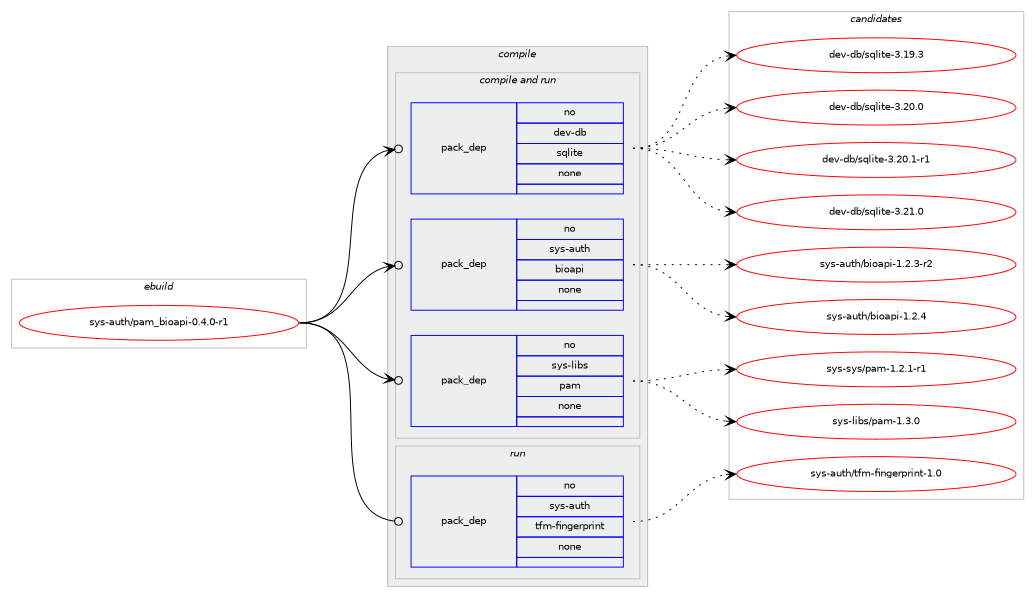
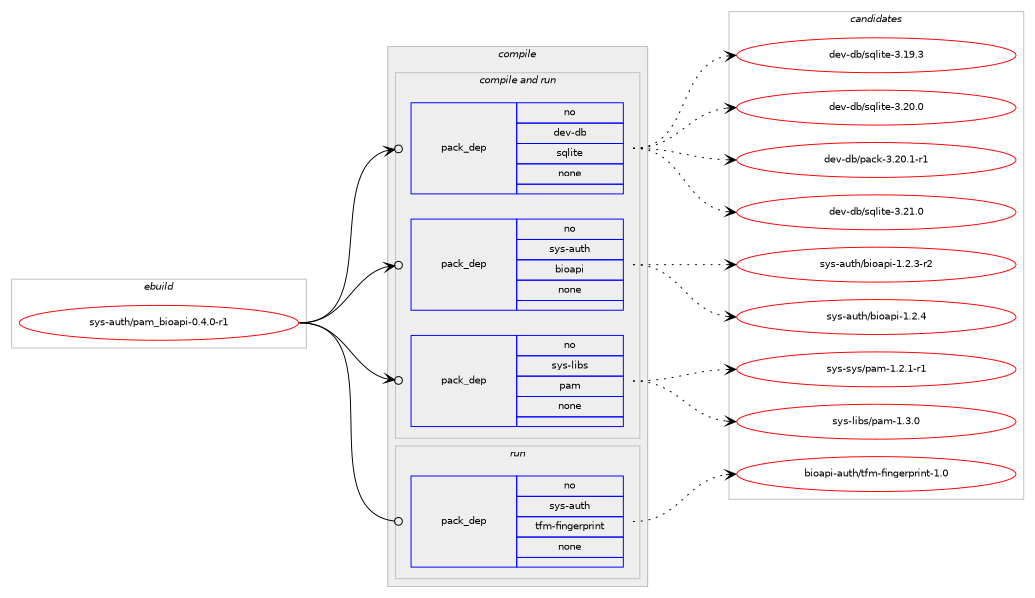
  digraph {
    compound=true
    concentrate=true
    fontname=Helvetica
    fontsize=10
    newrank=true
    rankdir=LR
    ranksep=1.5
    node [color=red fontname=Helvetica fontsize=10]
    edge [arrowhead=vee headport=w style=dotted tailport=e weight=100]
    n1 [label="sys-auth/pam_bioapi-0.4.0-r1" width=4]
    n2 [color=blue label=<<TABLE BORDER="0" CELLBORDER="1" CELLSPACING="0" CELLPADDING="4" WIDTH="220"><TR><TD ROWSPAN="6" CELLPADDING="30">pack_dep</TD></TR><TR><TD WIDTH="110">no</TD></TR><TR><TD>dev-db</TD></TR><TR><TD>sqlite</TD></TR><TR><TD>none</TD></TR><TR><TD></TD></TR></TABLE>> shape=none]
    n3 [color=blue label=<<TABLE BORDER="0" CELLBORDER="1" CELLSPACING="0" CELLPADDING="4" WIDTH="220"><TR><TD ROWSPAN="6" CELLPADDING="30">pack_dep</TD></TR><TR><TD WIDTH="110">no</TD></TR><TR><TD>sys-auth</TD></TR><TR><TD>bioapi</TD></TR><TR><TD>none</TD></TR><TR><TD></TD></TR></TABLE>> shape=none]
    n4 [color=blue label=<<TABLE BORDER="0" CELLBORDER="1" CELLSPACING="0" CELLPADDING="4" WIDTH="220"><TR><TD ROWSPAN="6" CELLPADDING="30">pack_dep</TD></TR><TR><TD WIDTH="110">no</TD></TR><TR><TD>sys-libs</TD></TR><TR><TD>pam</TD></TR><TR><TD>none</TD></TR><TR><TD></TD></TR></TABLE>> shape=none]
    n5 [color=blue label=<<TABLE BORDER="0" CELLBORDER="1" CELLSPACING="0" CELLPADDING="4" WIDTH="220"><TR><TD ROWSPAN="6" CELLPADDING="30">pack_dep</TD></TR><TR><TD WIDTH="110">no</TD></TR><TR><TD>sys-auth</TD></TR><TR><TD>tfm-fingerprint</TD></TR><TR><TD>none</TD></TR><TR><TD></TD></TR></TABLE>> shape=none]
    n6 [label="dev-db/sqlite-3.19.3" width=4]
    n7 [label="dev-db/sqlite-3.20.0" width=4]
-   n8 [label="dev-db/sqlite-3.20.1-r1" width=4]
+   n8 [label="dev-db/pack-3.20.1-r1" width=4]
    n9 [label="dev-db/sqlite-3.21.0" width=4]
    n10 [label="sys-auth/bioapi-1.2.3-r2" width=4]
    n11 [label="sys-auth/bioapi-1.2.4" width=4]
    n12 [label="sys-sys/pam-1.2.1-r1" width=4]
    n13 [label="sys-libs/pam-1.3.0" width=4]
-   n14 [label="sys-auth/tfm-fingerprint-1.0" width=4]
+   n14 [label="bioapi-auth/tfm-fingerprint-1.0" width=4]
    subgraph cluster_1 {
      color=gray
      label=<<i>ebuild</i>>
      rank=same
      n1
    }
    subgraph cluster_2 {
      color=gray
      label=<<i>dependencies</i>>
      subgraph cluster_3 {
        color=gray
        fillcolor="#eeeeee"
        label=<<i>compile</i>>
        style=filled
      }
      subgraph cluster_4 {
        color=gray
        fillcolor="#eeeeee"
        label=<<i>compile and run</i>>
        style=filled
        subgraph sub_5 {
          color=gray
          fillcolor="#eeeeee"
          label=<<i>compile and run</i>>
          style=filled
          n2
        }
        subgraph sub_6 {
          color=gray
          fillcolor="#eeeeee"
          label=<<i>compile and run</i>>
          style=filled
          n3
        }
        subgraph sub_7 {
          color=gray
          fillcolor="#eeeeee"
          label=<<i>compile and run</i>>
          style=filled
          n4
        }
      }
      subgraph cluster_8 {
        color=gray
        fillcolor="#eeeeee"
        label=<<i>run</i>>
        style=filled
        subgraph sub_9 {
          color=gray
          fillcolor="#eeeeee"
          label=<<i>run</i>>
          style=filled
          n5
        }
      }
    }
    subgraph cluster_10 {
      color=gray
      label=<<i>candidates</i>>
      rank=same
      subgraph sub_11 {
        color=black
        label=<<i>candidates</i>>
        nodesep=1
        rank=same
        n6
        n7
        n8
        n9
      }
      subgraph sub_12 {
        color=black
        label=<<i>candidates</i>>
        nodesep=1
        rank=same
        n10
        n11
      }
      subgraph sub_13 {
        color=black
        label=<<i>candidates</i>>
        nodesep=1
        rank=same
        n12
        n13
      }
      subgraph sub_14 {
        color=black
        label=<<i>candidates</i>>
        nodesep=1
        rank=same
        n14
      }
    }
    n1 -> n2 [arrowhead=odotvee style=solid weight=20]
    n1 -> n3 [arrowhead=odotvee style=solid weight=20]
    n1 -> n4 [arrowhead=odotvee style=solid weight=20]
    n1 -> n5 [arrowhead=odot style=solid weight=20]
    n2 -> n6
    n2 -> n7
    n2 -> n8
    n2 -> n9
    n3 -> n10
    n3 -> n11
    n4 -> n12
    n4 -> n13
    n5 -> n14
  }
